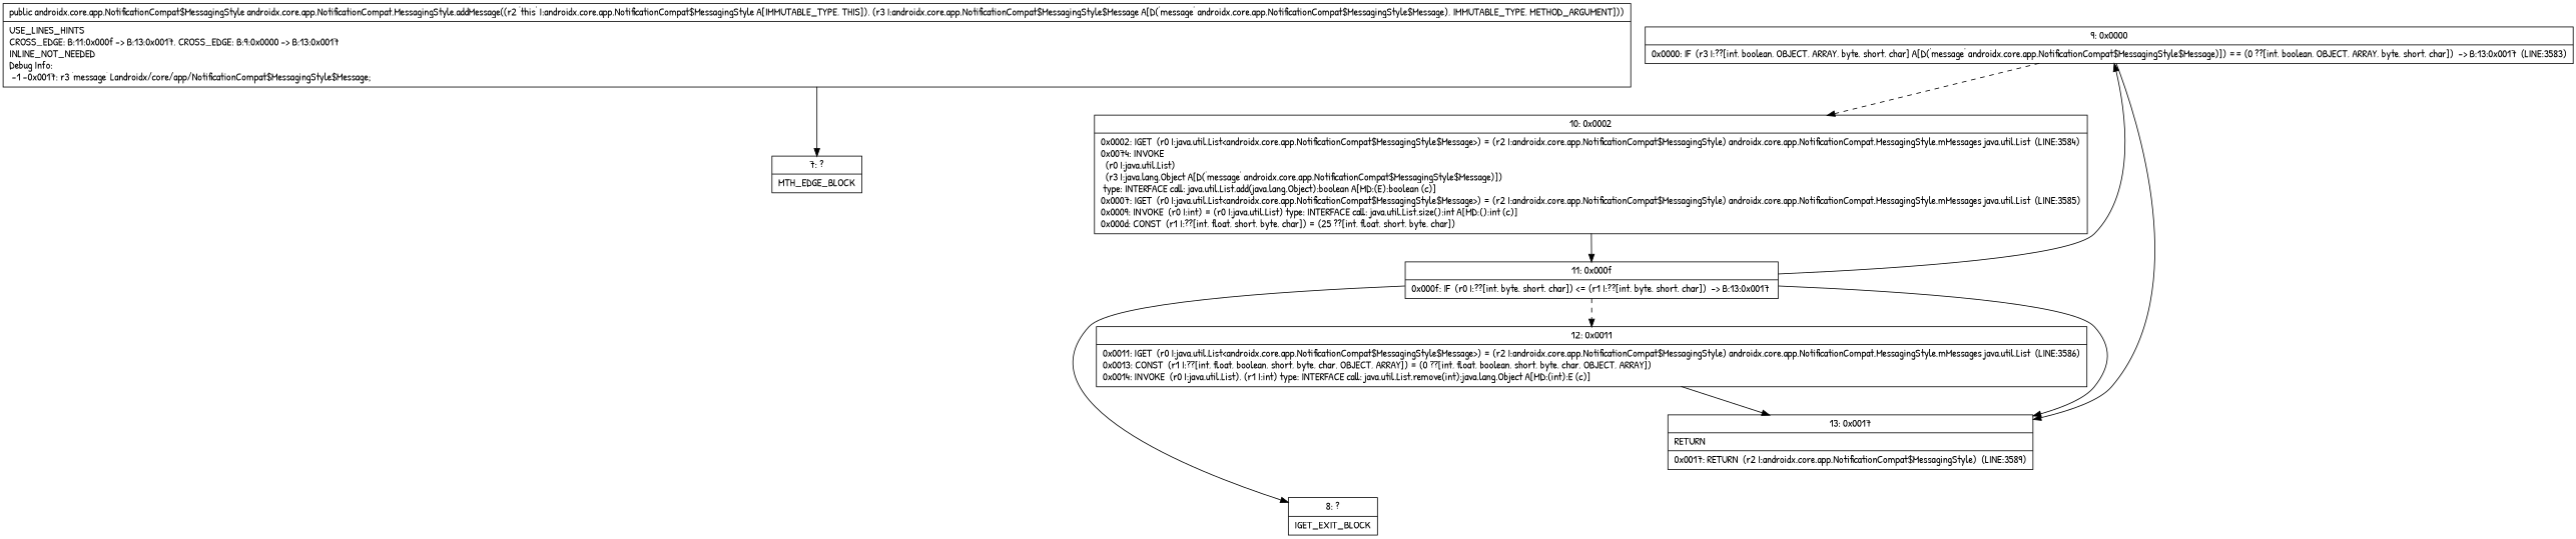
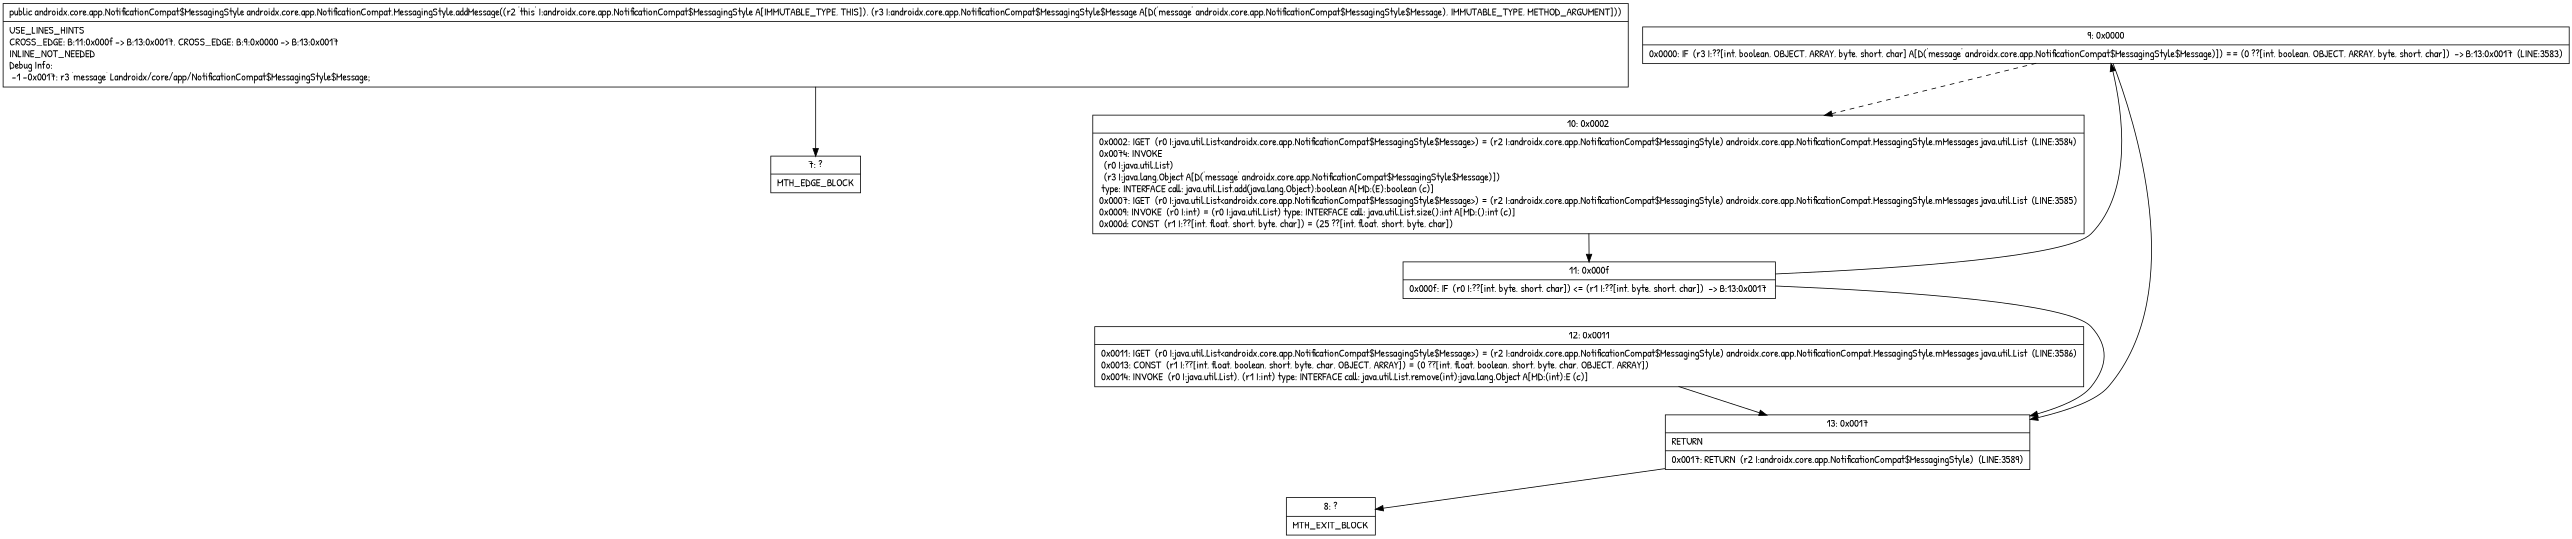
  digraph {
    fontname="Patrick Hand"
    node [fontname="Patrick Hand" shape=record]
    edge [fontname="Patrick Hand"]
    n1 [label="{7\:\ ?|MTH_EDGE_BLOCK\l}"]
    n2 [label="{9\:\ 0x0000|0x0000: IF  (r3 I:??[int, boolean, OBJECT, ARRAY, byte, short, char] A[D('message' androidx.core.app.NotificationCompat$MessagingStyle$Message)]) == (0 ??[int, boolean, OBJECT, ARRAY, byte, short, char])  \-\> B:13:0x0017  (LINE:3583)\l}"]
    n3 [label="{10\:\ 0x0002|0x0002: IGET  (r0 I:java.util.List\<androidx.core.app.NotificationCompat$MessagingStyle$Message\>) = (r2 I:androidx.core.app.NotificationCompat$MessagingStyle) androidx.core.app.NotificationCompat.MessagingStyle.mMessages java.util.List  (LINE:3584)\l0x0074: INVOKE  \l  (r0 I:java.util.List)\l  (r3 I:java.lang.Object A[D('message' androidx.core.app.NotificationCompat$MessagingStyle$Message)])\l type: INTERFACE call: java.util.List.add(java.lang.Object):boolean A[MD:(E):boolean (c)]\l0x0007: IGET  (r0 I:java.util.List\<androidx.core.app.NotificationCompat$MessagingStyle$Message\>) = (r2 I:androidx.core.app.NotificationCompat$MessagingStyle) androidx.core.app.NotificationCompat.MessagingStyle.mMessages java.util.List  (LINE:3585)\l0x0009: INVOKE  (r0 I:int) = (r0 I:java.util.List) type: INTERFACE call: java.util.List.size():int A[MD:():int (c)]\l0x000d: CONST  (r1 I:??[int, float, short, byte, char]) = (25 ??[int, float, short, byte, char]) \l}"]
    n4 [label="{13\:\ 0x0017|RETURN\l|0x0017: RETURN  (r2 I:androidx.core.app.NotificationCompat$MessagingStyle)  (LINE:3589)\l}"]
    n5 [label="{11\:\ 0x000f|0x000f: IF  (r0 I:??[int, byte, short, char]) \<= (r1 I:??[int, byte, short, char])  \-\> B:13:0x0017 \l}"]
-   n6 [label="{8\:\ ?|IGET_EXIT_BLOCK\l}"]
+   n6 [label="{8\:\ ?|MTH_EXIT_BLOCK\l}"]
    n7 [label="{12\:\ 0x0011|0x0011: IGET  (r0 I:java.util.List\<androidx.core.app.NotificationCompat$MessagingStyle$Message\>) = (r2 I:androidx.core.app.NotificationCompat$MessagingStyle) androidx.core.app.NotificationCompat.MessagingStyle.mMessages java.util.List  (LINE:3586)\l0x0013: CONST  (r1 I:??[int, float, boolean, short, byte, char, OBJECT, ARRAY]) = (0 ??[int, float, boolean, short, byte, char, OBJECT, ARRAY]) \l0x0014: INVOKE  (r0 I:java.util.List), (r1 I:int) type: INTERFACE call: java.util.List.remove(int):java.lang.Object A[MD:(int):E (c)]\l}"]
    n8 [label="{public androidx.core.app.NotificationCompat$MessagingStyle androidx.core.app.NotificationCompat.MessagingStyle.addMessage((r2 'this' I:androidx.core.app.NotificationCompat$MessagingStyle A[IMMUTABLE_TYPE, THIS]), (r3 I:androidx.core.app.NotificationCompat$MessagingStyle$Message A[D('message' androidx.core.app.NotificationCompat$MessagingStyle$Message), IMMUTABLE_TYPE, METHOD_ARGUMENT]))  | USE_LINES_HINTS\lCROSS_EDGE: B:11:0x000f \-\> B:13:0x0017, CROSS_EDGE: B:9:0x0000 \-\> B:13:0x0017\lINLINE_NOT_NEEDED\lDebug Info:\l  \-1 \-0x0017: r3 'message' Landroidx\/core\/app\/NotificationCompat$MessagingStyle$Message;\l}"]
    n2 -> n3 [style=dashed]
    n2 -> n4
    n3 -> n5
-   n5 -> n6
+   n4 -> n6
    n5 -> n2
    n5 -> n4
-   n5 -> n7 [style=dashed]
    n7 -> n4
    n8 -> n1
  }
